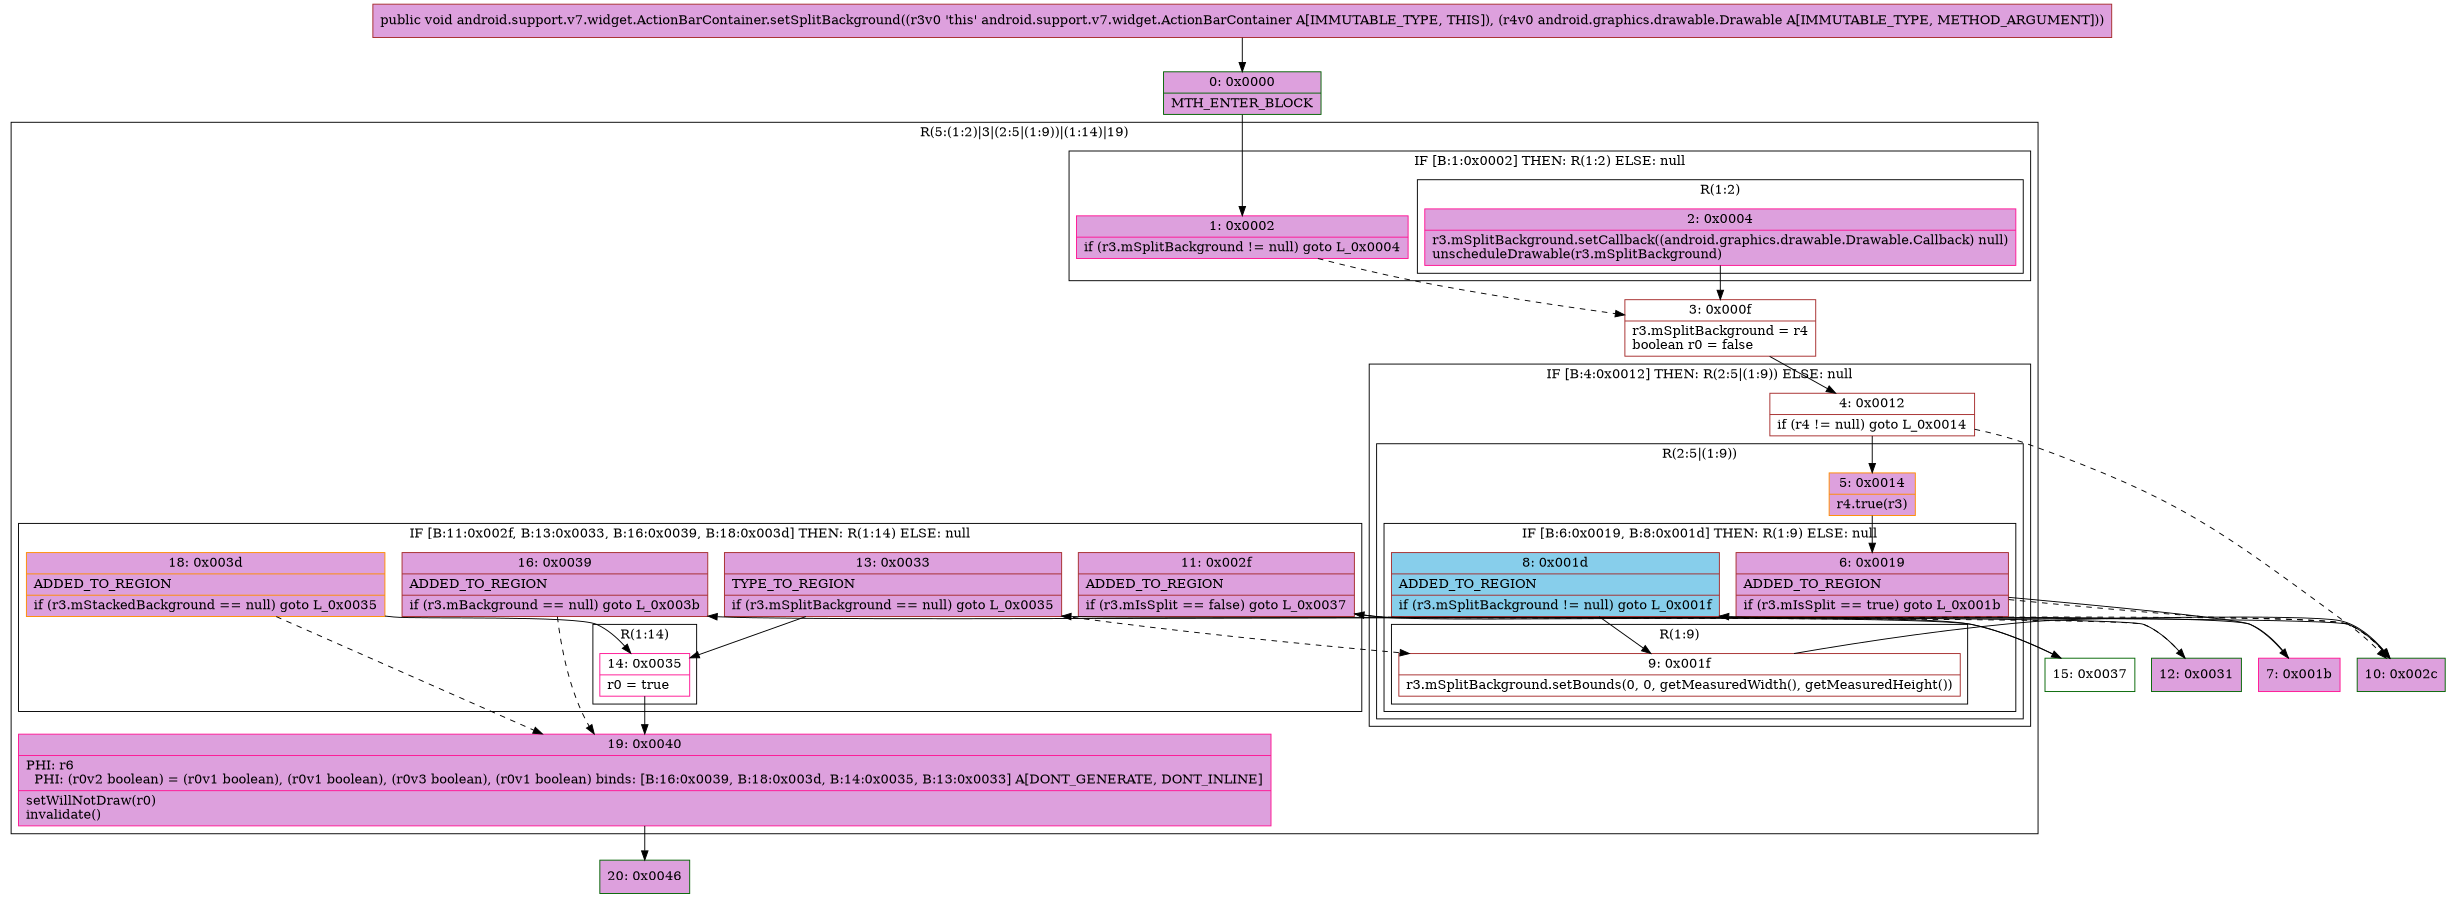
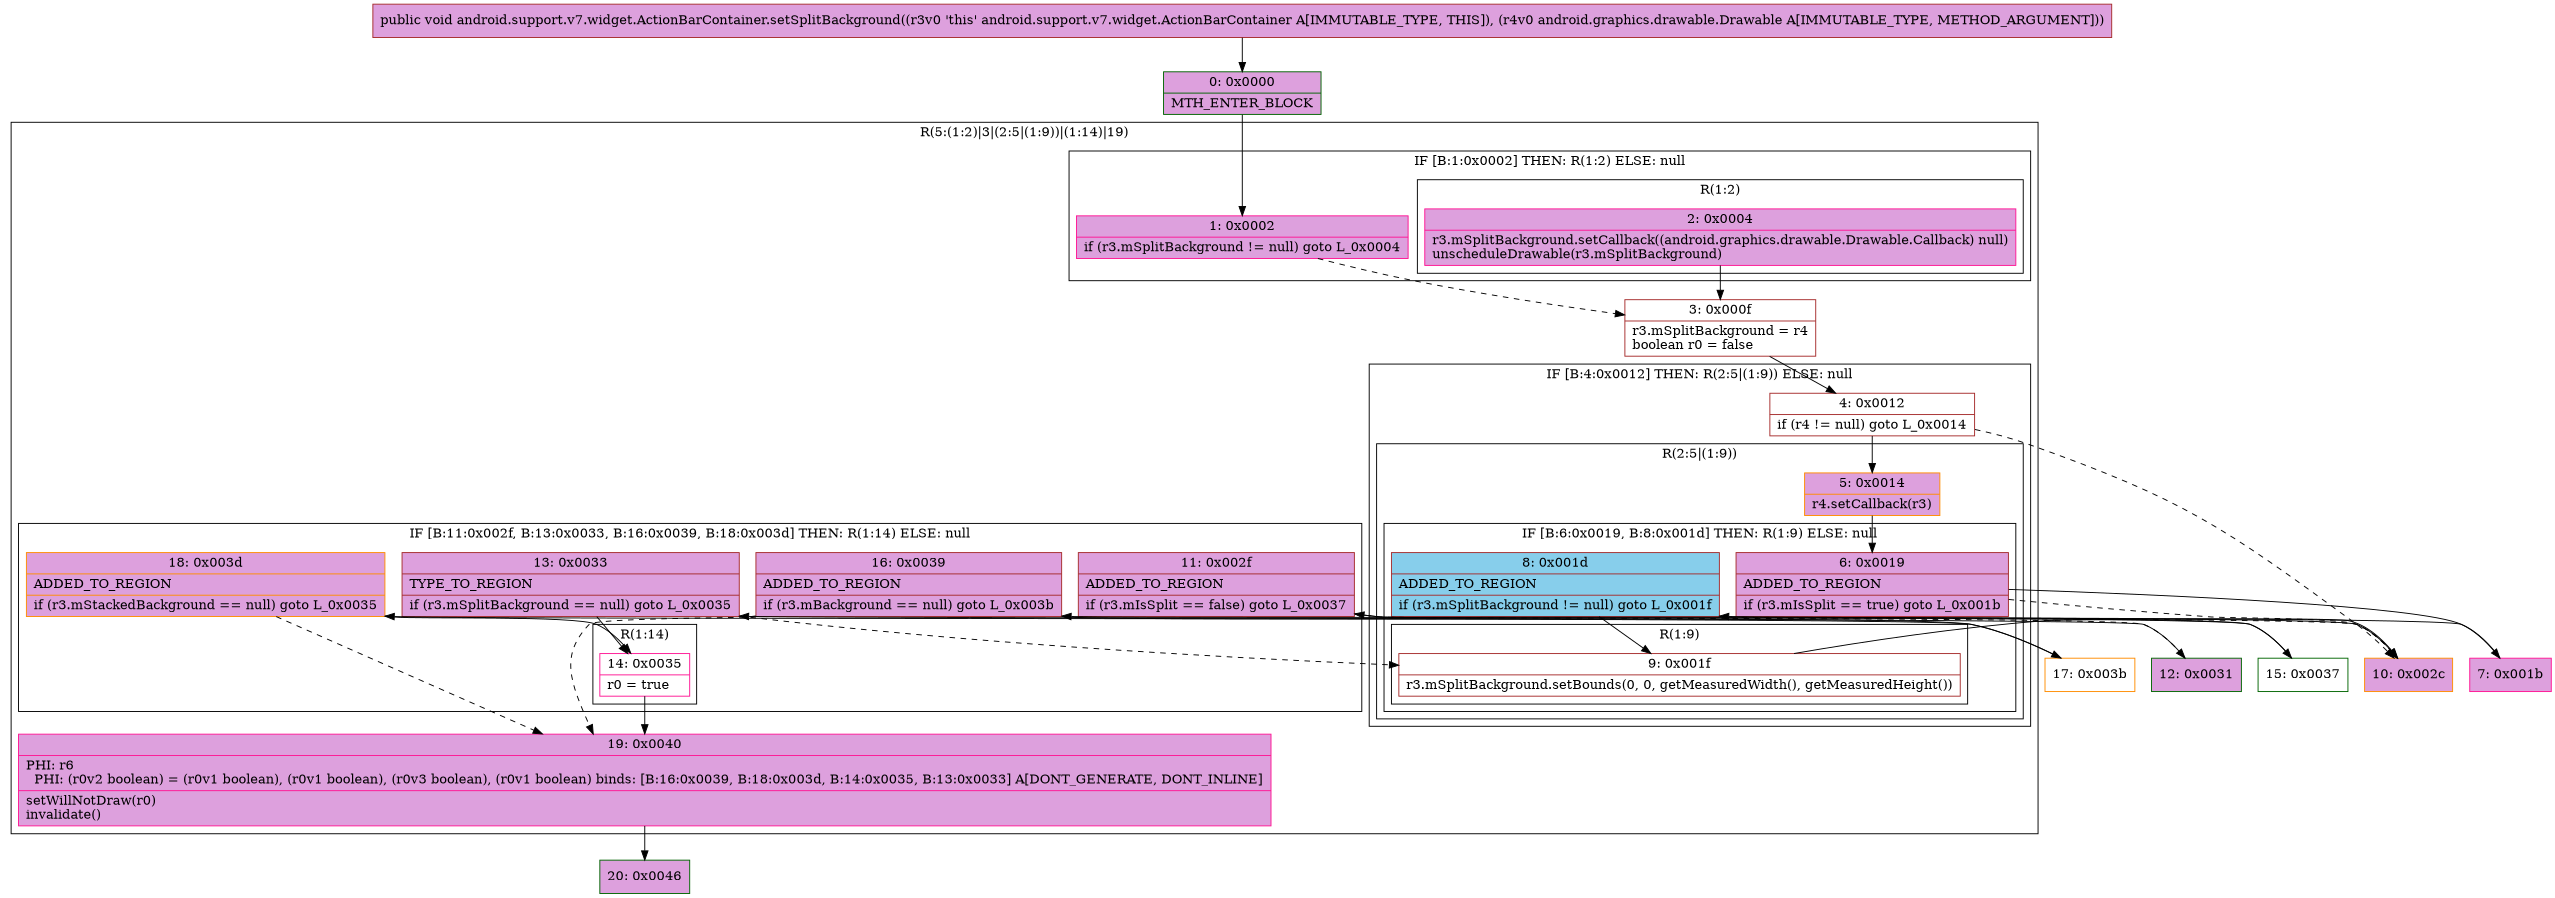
  digraph {
    node [color=brown fillcolor=plum shape=record style=filled]
    n1 [color=deeppink label="{2\:\ 0x0004|r3.mSplitBackground.setCallback((android.graphics.drawable.Drawable.Callback) null)\lunscheduleDrawable(r3.mSplitBackground)\l}"]
    n2 [color=deeppink label="{1\:\ 0x0002|if (r3.mSplitBackground != null) goto L_0x0004\l}"]
    n3 [fillcolor=white label="{9\:\ 0x001f|r3.mSplitBackground.setBounds(0, 0, getMeasuredWidth(), getMeasuredHeight())\l}"]
    n4 [label="{6\:\ 0x0019|ADDED_TO_REGION\l|if (r3.mIsSplit == true) goto L_0x001b\l}"]
    n5 [fillcolor=skyblue label="{8\:\ 0x001d|ADDED_TO_REGION\l|if (r3.mSplitBackground != null) goto L_0x001f\l}"]
-   n6 [color=darkorange label="{5\:\ 0x0014|r4.true(r3)\l}"]
+   n6 [color=darkorange label="{5\:\ 0x0014|r4.setCallback(r3)\l}"]
    n7 [fillcolor=white label="{4\:\ 0x0012|if (r4 != null) goto L_0x0014\l}"]
    n8 [color=deeppink fillcolor=white label="{14\:\ 0x0035|r0 = true\l}"]
    n9 [label="{11\:\ 0x002f|ADDED_TO_REGION\l|if (r3.mIsSplit == false) goto L_0x0037\l}"]
    n10 [label="{13\:\ 0x0033|TYPE_TO_REGION\l|if (r3.mSplitBackground == null) goto L_0x0035\l}"]
    n11 [label="{16\:\ 0x0039|ADDED_TO_REGION\l|if (r3.mBackground == null) goto L_0x003b\l}"]
    n12 [color=darkorange label="{18\:\ 0x003d|ADDED_TO_REGION\l|if (r3.mStackedBackground == null) goto L_0x0035\l}"]
    n13 [fillcolor=white label="{3\:\ 0x000f|r3.mSplitBackground = r4\lboolean r0 = false\l}"]
    n14 [color=deeppink label="{19\:\ 0x0040|PHI: r6 \l  PHI: (r0v2 boolean) = (r0v1 boolean), (r0v1 boolean), (r0v3 boolean), (r0v1 boolean) binds: [B:16:0x0039, B:18:0x003d, B:14:0x0035, B:13:0x0033] A[DONT_GENERATE, DONT_INLINE]\l|setWillNotDraw(r0)\linvalidate()\l}"]
-   n15 [color=darkgreen label="{10\:\ 0x002c}"]
+   n15 [color=darkorange label="{10\:\ 0x002c}"]
    n16 [color=deeppink label="{7\:\ 0x001b}"]
    n17 [color=darkgreen label="{12\:\ 0x0031}"]
    n18 [color=darkgreen fillcolor=white label="{15\:\ 0x0037}"]
+   n19 [color=darkorange fillcolor=white label="{17\:\ 0x003b}"]
    n20 [color=darkgreen label="{20\:\ 0x0046}"]
    n21 [color=darkgreen label="{0\:\ 0x0000|MTH_ENTER_BLOCK\l}"]
    n22 [label="{public void android.support.v7.widget.ActionBarContainer.setSplitBackground((r3v0 'this' android.support.v7.widget.ActionBarContainer A[IMMUTABLE_TYPE, THIS]), (r4v0 android.graphics.drawable.Drawable A[IMMUTABLE_TYPE, METHOD_ARGUMENT])) }"]
    subgraph cluster_1 {
      label="R(5:(1:2)|3|(2:5|(1:9))|(1:14)|19)"
      n13
      n14
      subgraph cluster_2 {
        label="IF [B:1:0x0002] THEN: R(1:2) ELSE: null"
        n2
        subgraph cluster_3 {
          label="R(1:2)"
          n1
        }
      }
      subgraph cluster_4 {
        label="IF [B:4:0x0012] THEN: R(2:5|(1:9)) ELSE: null"
        n7
        subgraph cluster_5 {
          label="R(2:5|(1:9))"
          n6
          subgraph cluster_6 {
            label="IF [B:6:0x0019, B:8:0x001d] THEN: R(1:9) ELSE: null"
            n4
            n5
            subgraph cluster_7 {
              label="R(1:9)"
              n3
            }
          }
        }
      }
      subgraph cluster_8 {
        label="IF [B:11:0x002f, B:13:0x0033, B:16:0x0039, B:18:0x003d] THEN: R(1:14) ELSE: null"
        n9
        n10
        n11
        n12
        subgraph cluster_9 {
          label="R(1:14)"
          n8
        }
      }
    }
    n1 -> n13
    n2 -> n13 [style=dashed]
    n3 -> n15
    n4 -> n15 [style=dashed]
    n4 -> n16
    n5 -> n3
    n5 -> n15 [style=dashed]
    n6 -> n4
    n7 -> n6
    n7 -> n15 [style=dashed]
    n8 -> n14
    n9 -> n17 [style=dashed]
    n9 -> n18
    n10 -> n3 [style=dashed]
    n10 -> n8
    n11 -> n14 [style=dashed]
+   n11 -> n19
    n12 -> n8
    n12 -> n14 [style=dashed]
    n13 -> n7
    n14 -> n20
    n15 -> n9
    n16 -> n5
    n17 -> n10
    n18 -> n11
+   n19 -> n12
    n21 -> n2
    n22 -> n21
  }
